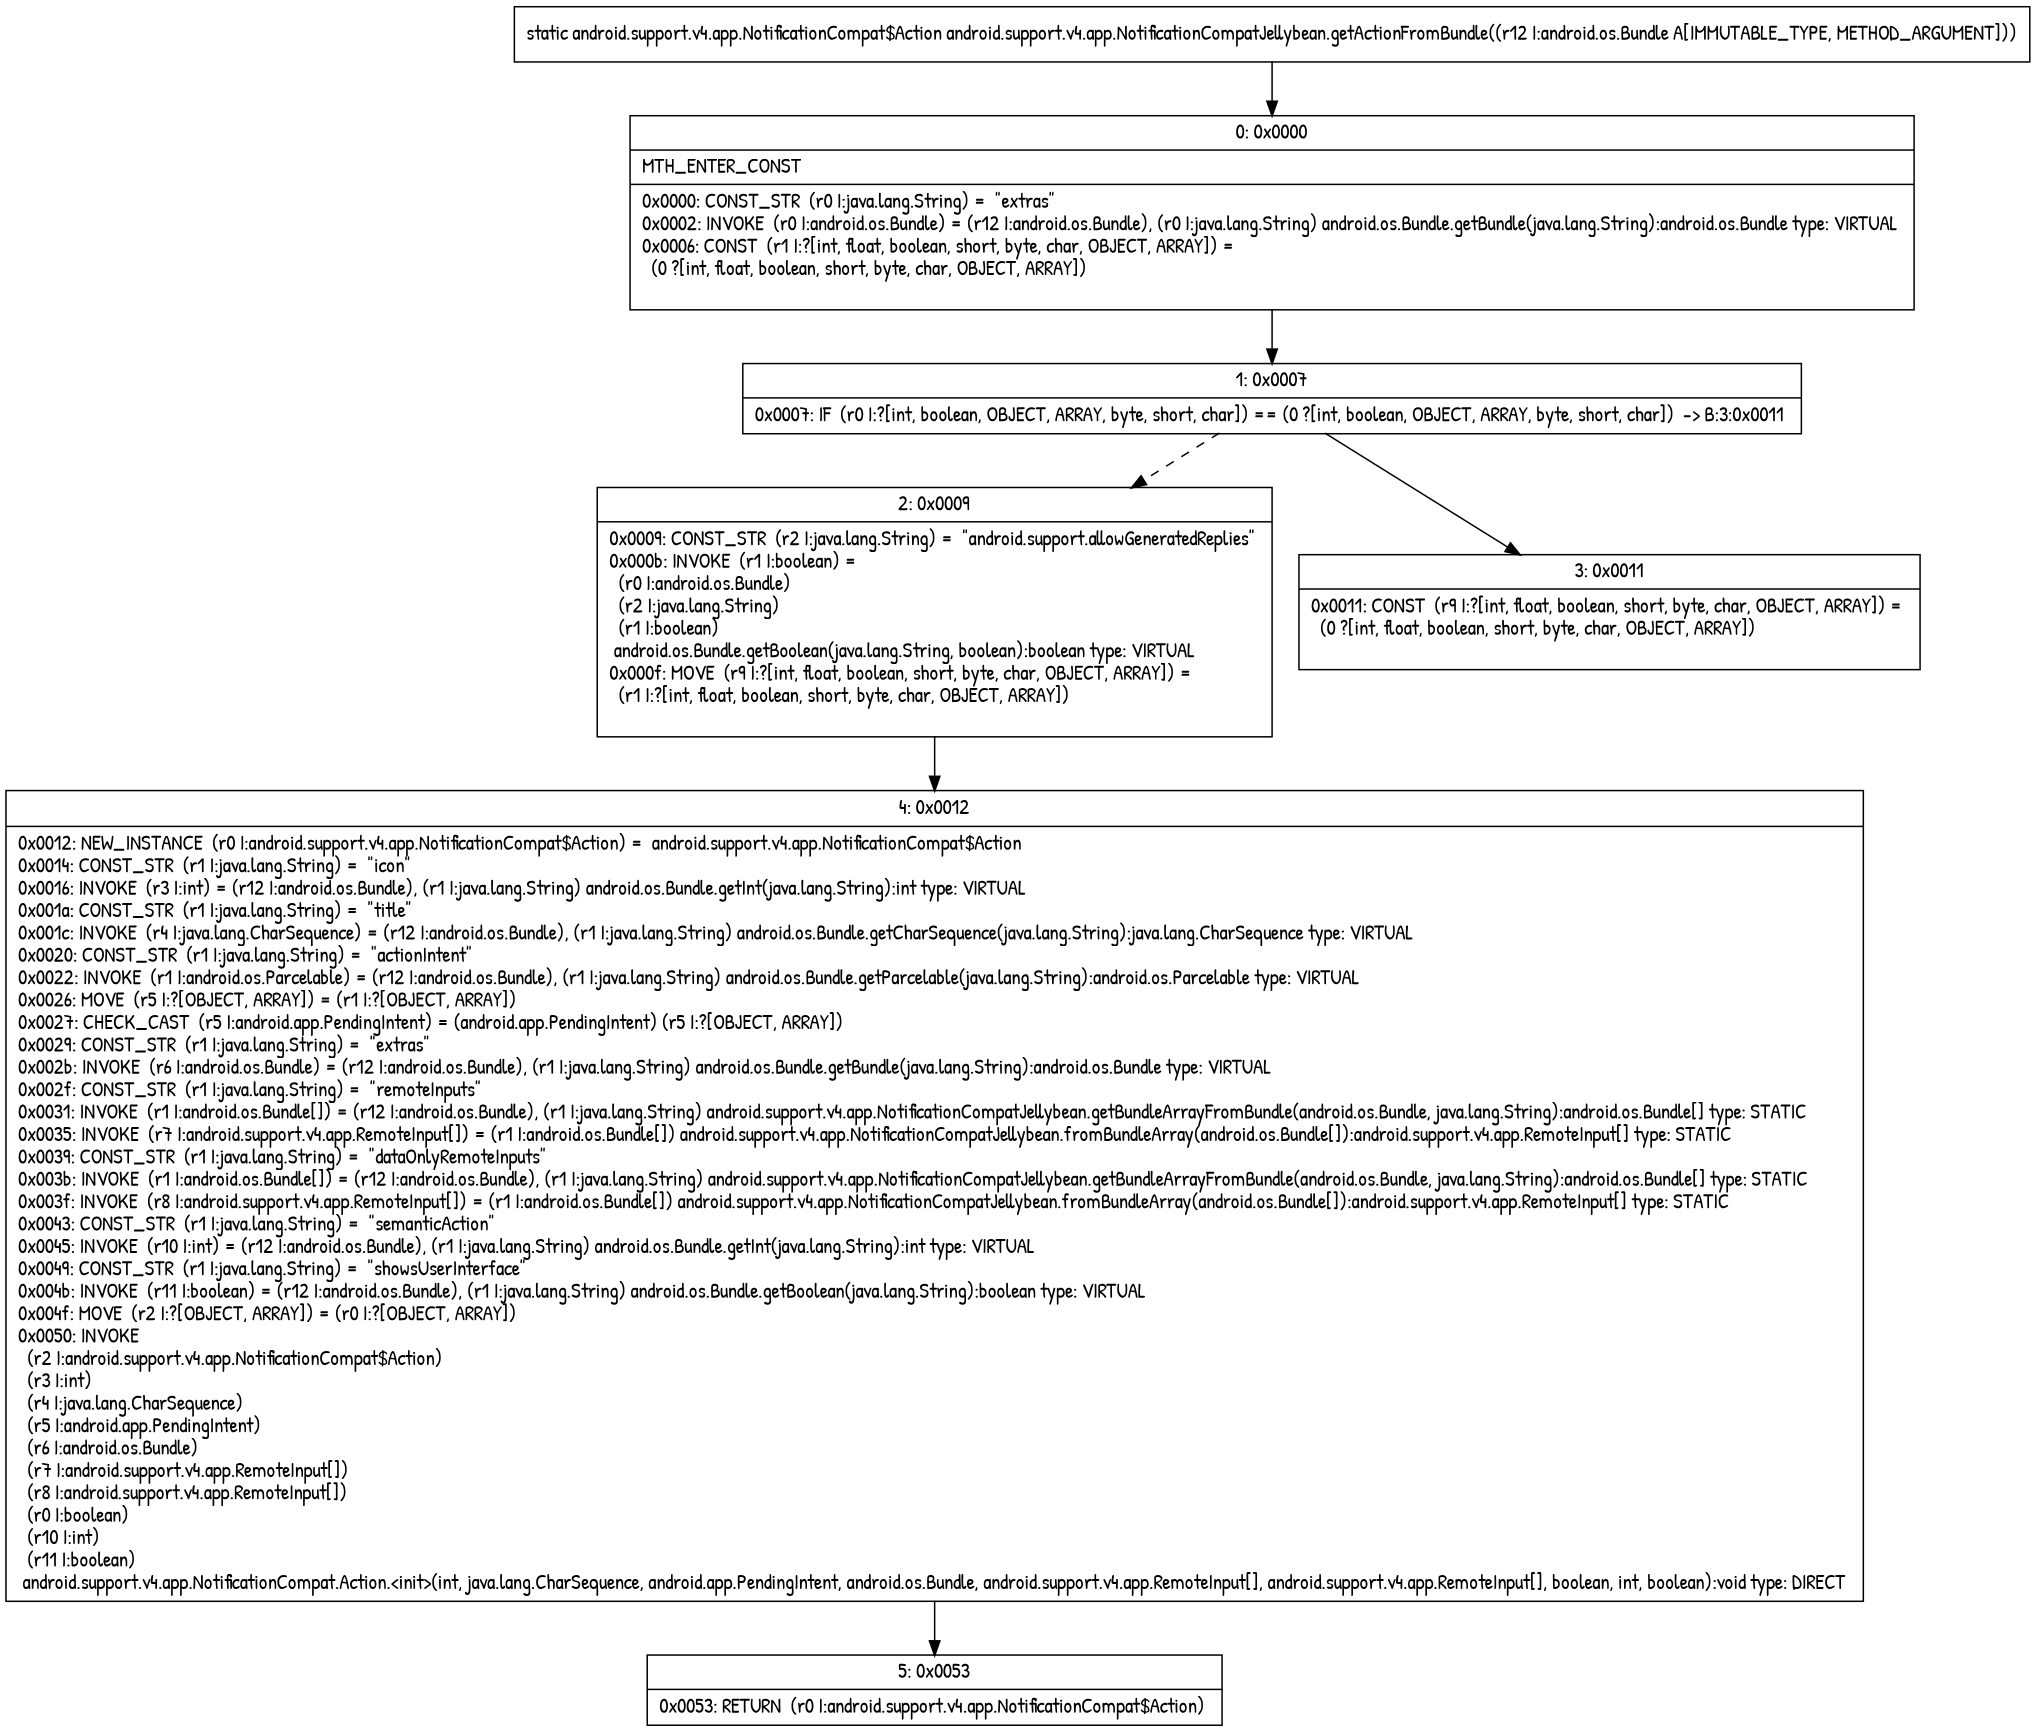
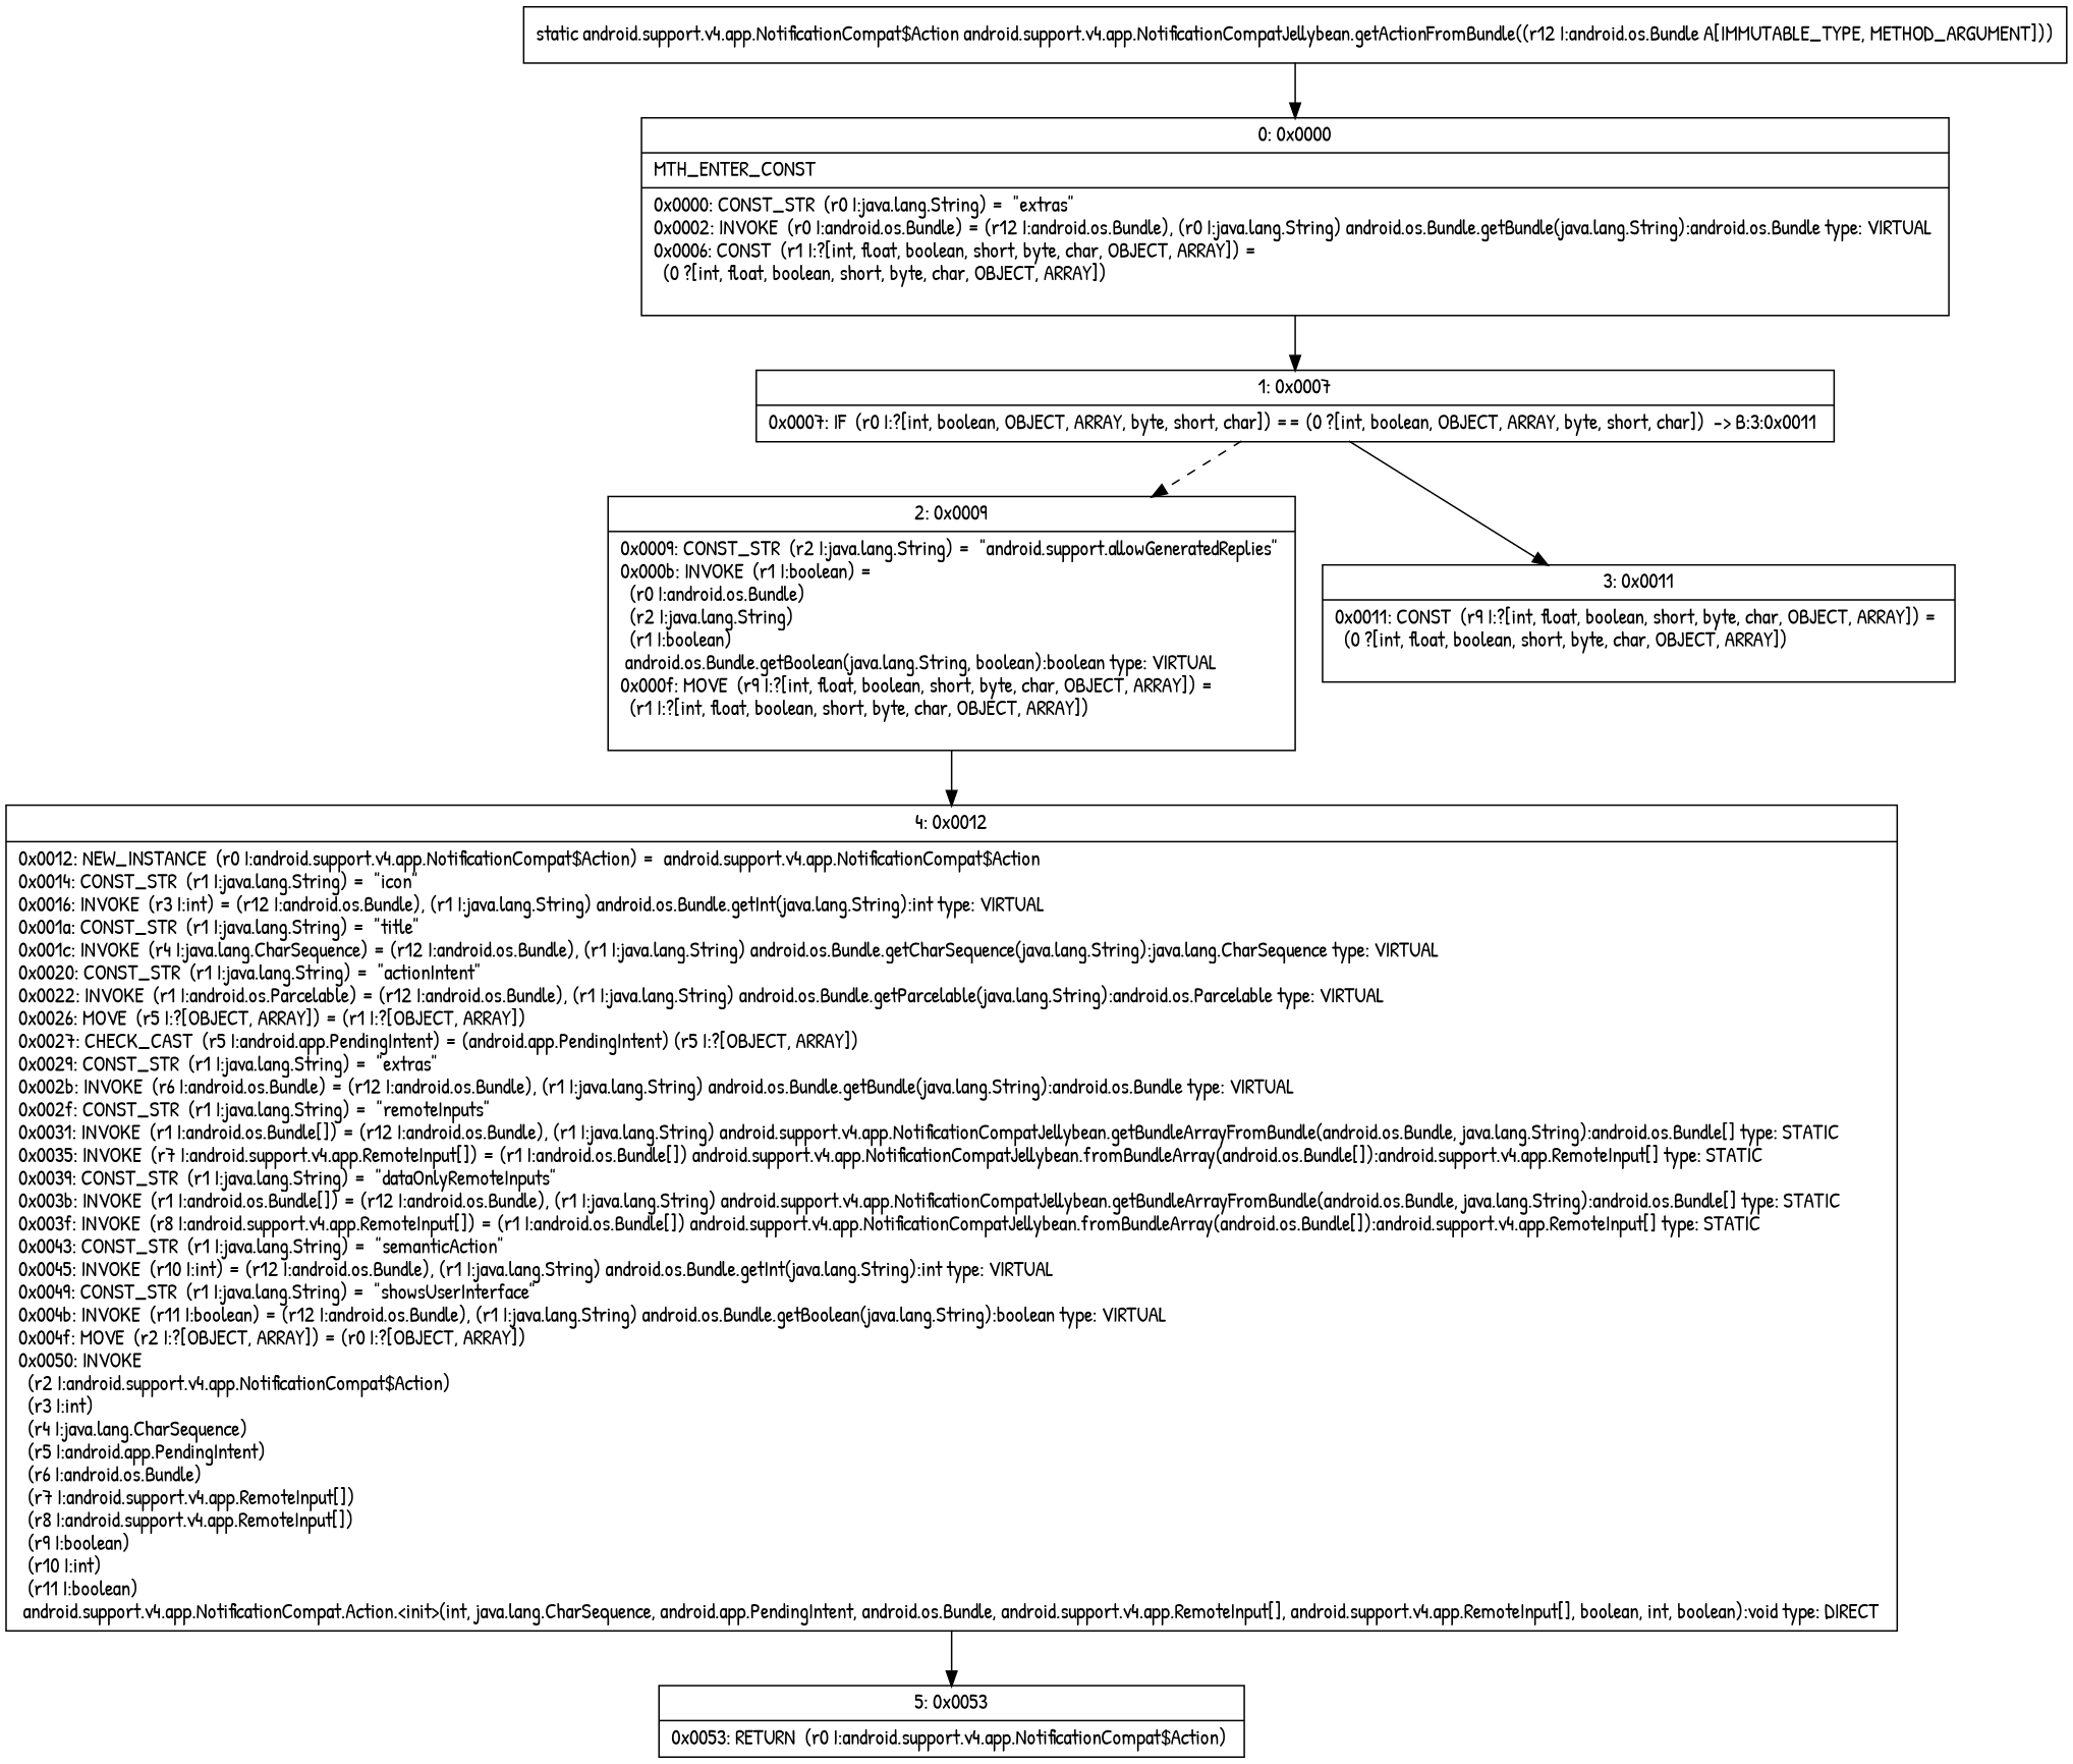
  digraph {
    fontname="Patrick Hand"
    node [fontname="Patrick Hand" shape=record]
    edge [fontname="Patrick Hand"]
    n1 [label="{0\:\ 0x0000|MTH_ENTER_CONST\l|0x0000: CONST_STR  (r0 I:java.lang.String) =  \"extras\" \l0x0002: INVOKE  (r0 I:android.os.Bundle) = (r12 I:android.os.Bundle), (r0 I:java.lang.String) android.os.Bundle.getBundle(java.lang.String):android.os.Bundle type: VIRTUAL \l0x0006: CONST  (r1 I:?[int, float, boolean, short, byte, char, OBJECT, ARRAY]) = \l  (0 ?[int, float, boolean, short, byte, char, OBJECT, ARRAY])\l \l}"]
    n2 [label="{1\:\ 0x0007|0x0007: IF  (r0 I:?[int, boolean, OBJECT, ARRAY, byte, short, char]) == (0 ?[int, boolean, OBJECT, ARRAY, byte, short, char])  \-\> B:3:0x0011 \l}"]
    n3 [label="{2\:\ 0x0009|0x0009: CONST_STR  (r2 I:java.lang.String) =  \"android.support.allowGeneratedReplies\" \l0x000b: INVOKE  (r1 I:boolean) = \l  (r0 I:android.os.Bundle)\l  (r2 I:java.lang.String)\l  (r1 I:boolean)\l android.os.Bundle.getBoolean(java.lang.String, boolean):boolean type: VIRTUAL \l0x000f: MOVE  (r9 I:?[int, float, boolean, short, byte, char, OBJECT, ARRAY]) = \l  (r1 I:?[int, float, boolean, short, byte, char, OBJECT, ARRAY])\l \l}"]
    n4 [label="{3\:\ 0x0011|0x0011: CONST  (r9 I:?[int, float, boolean, short, byte, char, OBJECT, ARRAY]) = \l  (0 ?[int, float, boolean, short, byte, char, OBJECT, ARRAY])\l \l}"]
-   n5 [label="{4\:\ 0x0012|0x0012: NEW_INSTANCE  (r0 I:android.support.v4.app.NotificationCompat$Action) =  android.support.v4.app.NotificationCompat$Action \l0x0014: CONST_STR  (r1 I:java.lang.String) =  \"icon\" \l0x0016: INVOKE  (r3 I:int) = (r12 I:android.os.Bundle), (r1 I:java.lang.String) android.os.Bundle.getInt(java.lang.String):int type: VIRTUAL \l0x001a: CONST_STR  (r1 I:java.lang.String) =  \"title\" \l0x001c: INVOKE  (r4 I:java.lang.CharSequence) = (r12 I:android.os.Bundle), (r1 I:java.lang.String) android.os.Bundle.getCharSequence(java.lang.String):java.lang.CharSequence type: VIRTUAL \l0x0020: CONST_STR  (r1 I:java.lang.String) =  \"actionIntent\" \l0x0022: INVOKE  (r1 I:android.os.Parcelable) = (r12 I:android.os.Bundle), (r1 I:java.lang.String) android.os.Bundle.getParcelable(java.lang.String):android.os.Parcelable type: VIRTUAL \l0x0026: MOVE  (r5 I:?[OBJECT, ARRAY]) = (r1 I:?[OBJECT, ARRAY]) \l0x0027: CHECK_CAST  (r5 I:android.app.PendingIntent) = (android.app.PendingIntent) (r5 I:?[OBJECT, ARRAY]) \l0x0029: CONST_STR  (r1 I:java.lang.String) =  \"extras\" \l0x002b: INVOKE  (r6 I:android.os.Bundle) = (r12 I:android.os.Bundle), (r1 I:java.lang.String) android.os.Bundle.getBundle(java.lang.String):android.os.Bundle type: VIRTUAL \l0x002f: CONST_STR  (r1 I:java.lang.String) =  \"remoteInputs\" \l0x0031: INVOKE  (r1 I:android.os.Bundle[]) = (r12 I:android.os.Bundle), (r1 I:java.lang.String) android.support.v4.app.NotificationCompatJellybean.getBundleArrayFromBundle(android.os.Bundle, java.lang.String):android.os.Bundle[] type: STATIC \l0x0035: INVOKE  (r7 I:android.support.v4.app.RemoteInput[]) = (r1 I:android.os.Bundle[]) android.support.v4.app.NotificationCompatJellybean.fromBundleArray(android.os.Bundle[]):android.support.v4.app.RemoteInput[] type: STATIC \l0x0039: CONST_STR  (r1 I:java.lang.String) =  \"dataOnlyRemoteInputs\" \l0x003b: INVOKE  (r1 I:android.os.Bundle[]) = (r12 I:android.os.Bundle), (r1 I:java.lang.String) android.support.v4.app.NotificationCompatJellybean.getBundleArrayFromBundle(android.os.Bundle, java.lang.String):android.os.Bundle[] type: STATIC \l0x003f: INVOKE  (r8 I:android.support.v4.app.RemoteInput[]) = (r1 I:android.os.Bundle[]) android.support.v4.app.NotificationCompatJellybean.fromBundleArray(android.os.Bundle[]):android.support.v4.app.RemoteInput[] type: STATIC \l0x0043: CONST_STR  (r1 I:java.lang.String) =  \"semanticAction\" \l0x0045: INVOKE  (r10 I:int) = (r12 I:android.os.Bundle), (r1 I:java.lang.String) android.os.Bundle.getInt(java.lang.String):int type: VIRTUAL \l0x0049: CONST_STR  (r1 I:java.lang.String) =  \"showsUserInterface\" \l0x004b: INVOKE  (r11 I:boolean) = (r12 I:android.os.Bundle), (r1 I:java.lang.String) android.os.Bundle.getBoolean(java.lang.String):boolean type: VIRTUAL \l0x004f: MOVE  (r2 I:?[OBJECT, ARRAY]) = (r0 I:?[OBJECT, ARRAY]) \l0x0050: INVOKE  \l  (r2 I:android.support.v4.app.NotificationCompat$Action)\l  (r3 I:int)\l  (r4 I:java.lang.CharSequence)\l  (r5 I:android.app.PendingIntent)\l  (r6 I:android.os.Bundle)\l  (r7 I:android.support.v4.app.RemoteInput[])\l  (r8 I:android.support.v4.app.RemoteInput[])\l  (r0 I:boolean)\l  (r10 I:int)\l  (r11 I:boolean)\l android.support.v4.app.NotificationCompat.Action.\<init\>(int, java.lang.CharSequence, android.app.PendingIntent, android.os.Bundle, android.support.v4.app.RemoteInput[], android.support.v4.app.RemoteInput[], boolean, int, boolean):void type: DIRECT \l}"]
+   n5 [label="{4\:\ 0x0012|0x0012: NEW_INSTANCE  (r0 I:android.support.v4.app.NotificationCompat$Action) =  android.support.v4.app.NotificationCompat$Action \l0x0014: CONST_STR  (r1 I:java.lang.String) =  \"icon\" \l0x0016: INVOKE  (r3 I:int) = (r12 I:android.os.Bundle), (r1 I:java.lang.String) android.os.Bundle.getInt(java.lang.String):int type: VIRTUAL \l0x001a: CONST_STR  (r1 I:java.lang.String) =  \"title\" \l0x001c: INVOKE  (r4 I:java.lang.CharSequence) = (r12 I:android.os.Bundle), (r1 I:java.lang.String) android.os.Bundle.getCharSequence(java.lang.String):java.lang.CharSequence type: VIRTUAL \l0x0020: CONST_STR  (r1 I:java.lang.String) =  \"actionIntent\" \l0x0022: INVOKE  (r1 I:android.os.Parcelable) = (r12 I:android.os.Bundle), (r1 I:java.lang.String) android.os.Bundle.getParcelable(java.lang.String):android.os.Parcelable type: VIRTUAL \l0x0026: MOVE  (r5 I:?[OBJECT, ARRAY]) = (r1 I:?[OBJECT, ARRAY]) \l0x0027: CHECK_CAST  (r5 I:android.app.PendingIntent) = (android.app.PendingIntent) (r5 I:?[OBJECT, ARRAY]) \l0x0029: CONST_STR  (r1 I:java.lang.String) =  \"extras\" \l0x002b: INVOKE  (r6 I:android.os.Bundle) = (r12 I:android.os.Bundle), (r1 I:java.lang.String) android.os.Bundle.getBundle(java.lang.String):android.os.Bundle type: VIRTUAL \l0x002f: CONST_STR  (r1 I:java.lang.String) =  \"remoteInputs\" \l0x0031: INVOKE  (r1 I:android.os.Bundle[]) = (r12 I:android.os.Bundle), (r1 I:java.lang.String) android.support.v4.app.NotificationCompatJellybean.getBundleArrayFromBundle(android.os.Bundle, java.lang.String):android.os.Bundle[] type: STATIC \l0x0035: INVOKE  (r7 I:android.support.v4.app.RemoteInput[]) = (r1 I:android.os.Bundle[]) android.support.v4.app.NotificationCompatJellybean.fromBundleArray(android.os.Bundle[]):android.support.v4.app.RemoteInput[] type: STATIC \l0x0039: CONST_STR  (r1 I:java.lang.String) =  \"dataOnlyRemoteInputs\" \l0x003b: INVOKE  (r1 I:android.os.Bundle[]) = (r12 I:android.os.Bundle), (r1 I:java.lang.String) android.support.v4.app.NotificationCompatJellybean.getBundleArrayFromBundle(android.os.Bundle, java.lang.String):android.os.Bundle[] type: STATIC \l0x003f: INVOKE  (r8 I:android.support.v4.app.RemoteInput[]) = (r1 I:android.os.Bundle[]) android.support.v4.app.NotificationCompatJellybean.fromBundleArray(android.os.Bundle[]):android.support.v4.app.RemoteInput[] type: STATIC \l0x0043: CONST_STR  (r1 I:java.lang.String) =  \"semanticAction\" \l0x0045: INVOKE  (r10 I:int) = (r12 I:android.os.Bundle), (r1 I:java.lang.String) android.os.Bundle.getInt(java.lang.String):int type: VIRTUAL \l0x0049: CONST_STR  (r1 I:java.lang.String) =  \"showsUserInterface\" \l0x004b: INVOKE  (r11 I:boolean) = (r12 I:android.os.Bundle), (r1 I:java.lang.String) android.os.Bundle.getBoolean(java.lang.String):boolean type: VIRTUAL \l0x004f: MOVE  (r2 I:?[OBJECT, ARRAY]) = (r0 I:?[OBJECT, ARRAY]) \l0x0050: INVOKE  \l  (r2 I:android.support.v4.app.NotificationCompat$Action)\l  (r3 I:int)\l  (r4 I:java.lang.CharSequence)\l  (r5 I:android.app.PendingIntent)\l  (r6 I:android.os.Bundle)\l  (r7 I:android.support.v4.app.RemoteInput[])\l  (r8 I:android.support.v4.app.RemoteInput[])\l  (r9 I:boolean)\l  (r10 I:int)\l  (r11 I:boolean)\l android.support.v4.app.NotificationCompat.Action.\<init\>(int, java.lang.CharSequence, android.app.PendingIntent, android.os.Bundle, android.support.v4.app.RemoteInput[], android.support.v4.app.RemoteInput[], boolean, int, boolean):void type: DIRECT \l}"]
    n6 [label="{5\:\ 0x0053|0x0053: RETURN  (r0 I:android.support.v4.app.NotificationCompat$Action) \l}"]
    n7 [label="{static android.support.v4.app.NotificationCompat$Action android.support.v4.app.NotificationCompatJellybean.getActionFromBundle((r12 I:android.os.Bundle A[IMMUTABLE_TYPE, METHOD_ARGUMENT])) }"]
    n1 -> n2
    n2 -> n3 [style=dashed]
    n2 -> n4
    n3 -> n5
    n5 -> n6
    n7 -> n1
  }
